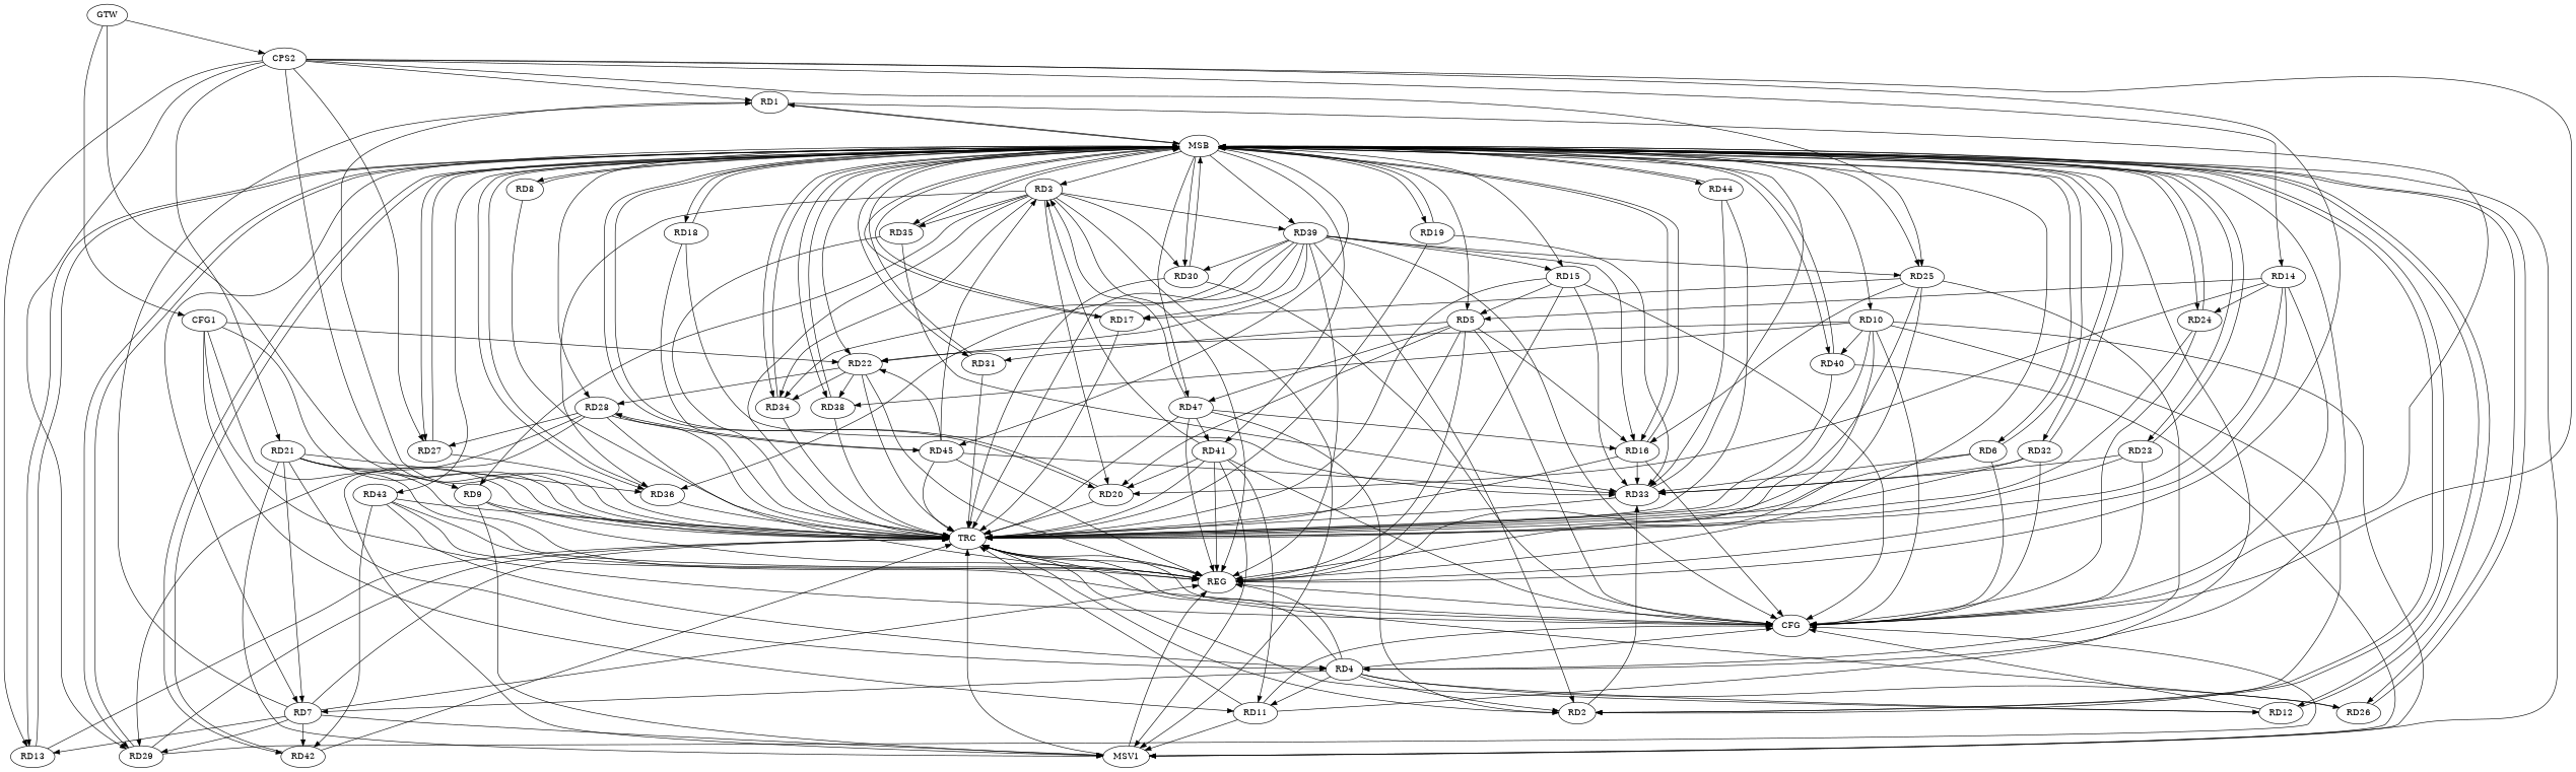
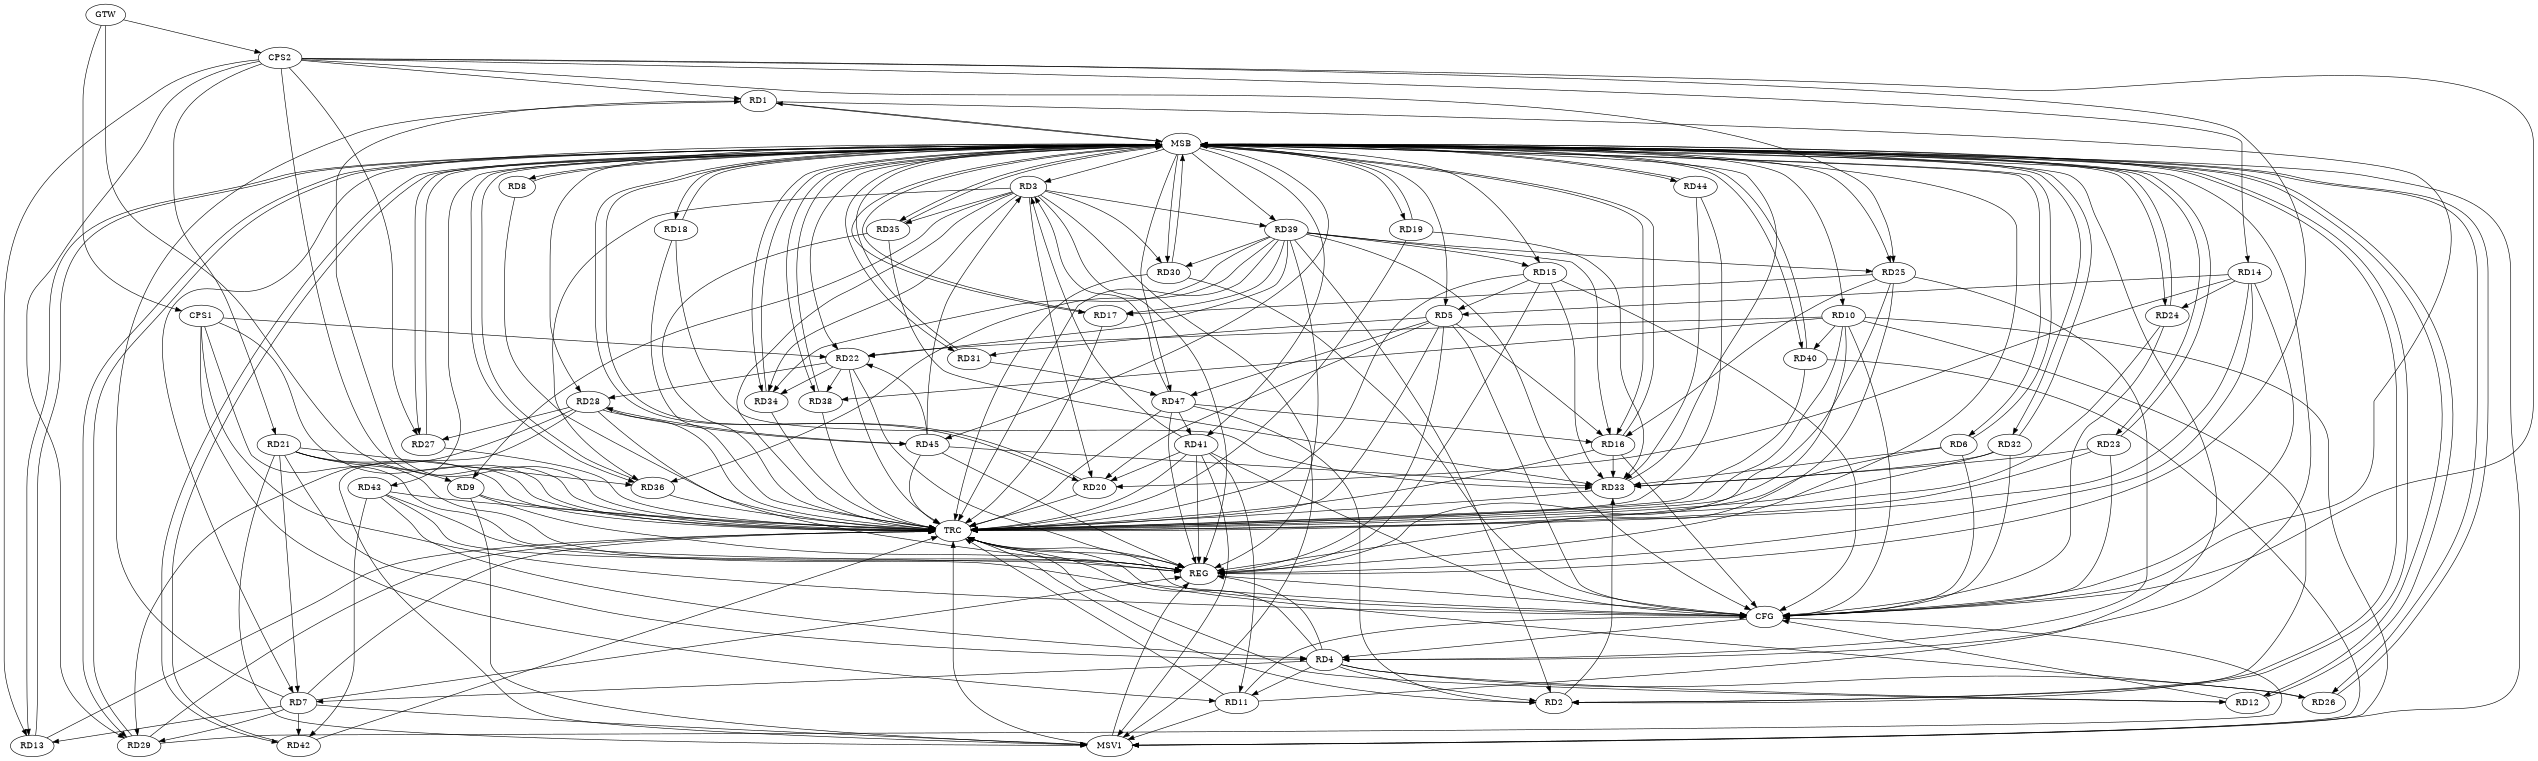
  strict digraph {
    n1 [label=RD1]
    n2 [label=MSB]
    n3 [label=CFG]
    n4 [label=TRC]
    n5 [label=RD2]
    n6 [label=RD3]
    n7 [label=RD20]
    n8 [label=RD30]
    n9 [label=RD34]
    n10 [label=RD35]
    n11 [label=RD36]
    n12 [label=RD39]
    n13 [label=REG]
    n14 [label=MSV1]
    n15 [label=RD4]
    n16 [label=RD7]
    n17 [label=RD12]
    n18 [label=RD26]
    n19 [label=RD5]
    n20 [label=RD16]
    n21 [label=RD31]
    n22 [label=RD47]
    n23 [label=RD6]
    n24 [label=RD13]
    n25 [label=RD29]
    n26 [label=RD42]
    n27 [label=RD8]
    n28 [label=RD10]
    n29 [label=RD22]
    n30 [label=RD38]
    n31 [label=RD40]
    n32 [label=RD24]
    n33 [label=RD15]
    n34 [label=RD17]
    n35 [label=RD18]
    n36 [label=RD19]
    n37 [label=RD28]
    n38 [label=RD23]
    n39 [label=RD25]
    n40 [label=RD27]
    n41 [label=RD45]
    n42 [label=RD32]
    n43 [label=RD41]
    n44 [label=RD43]
    n45 [label=RD44]
    n46 [label=RD33]
    n47 [label=RD9]
    n48 [label=RD11]
    n49 [label=RD14]
    n50 [label=RD21]
-   n51 [label=CFG1]
+   n51 [label=CPS1]
    n52 [label=CPS2]
    n53 [label=GTW]
    n1 -> n2
    n1 -> n3
    n1 -> n4
    n2 -> n1
    n2 -> n5
    n2 -> n6
    n2 -> n7
    n2 -> n8
    n2 -> n9
    n2 -> n10
    n2 -> n11
    n2 -> n12
    n2 -> n13
    n2 -> n14
    n2 -> n15
    n2 -> n16
    n2 -> n17
    n2 -> n18
    n2 -> n19
    n2 -> n20
    n2 -> n21
    n2 -> n22
    n2 -> n23
    n2 -> n24
    n2 -> n25
    n2 -> n26
    n2 -> n27
    n2 -> n28
    n2 -> n29
    n2 -> n30
    n2 -> n31
    n2 -> n32
    n2 -> n33
    n2 -> n34
    n2 -> n35
    n2 -> n36
    n2 -> n37
    n2 -> n38
    n2 -> n39
    n2 -> n40
    n2 -> n41
    n2 -> n42
    n2 -> n43
    n2 -> n44
    n2 -> n45
    n3 -> n4
    n4 -> n13
    n5 -> n2
    n5 -> n4
    n5 -> n46
    n6 -> n4
    n6 -> n7
    n6 -> n8
    n6 -> n9
    n6 -> n10
    n6 -> n11
    n6 -> n12
    n6 -> n13
    n6 -> n14
    n6 -> n47
    n7 -> n2
    n7 -> n4
    n8 -> n2
    n8 -> n3
    n8 -> n4
    n9 -> n2
    n9 -> n4
    n10 -> n2
    n10 -> n4
    n10 -> n46
    n11 -> n2
    n11 -> n4
    n12 -> n3
    n12 -> n4
    n12 -> n5
    n12 -> n8
    n12 -> n9
    n12 -> n11
    n12 -> n13
    n12 -> n20
    n12 -> n29
    n12 -> n33
    n12 -> n34
    n12 -> n39
    n13 -> n3
    n14 -> n4
    n14 -> n13
-   n15 -> n3
+   n3 -> n15
    n15 -> n4
    n15 -> n5
    n15 -> n13
    n15 -> n16
    n15 -> n17
    n15 -> n18
    n15 -> n48
    n16 -> n1
    n16 -> n4
    n16 -> n13
    n16 -> n14
    n16 -> n24
    n16 -> n25
    n16 -> n26
    n17 -> n2
    n17 -> n3
    n17 -> n4
    n18 -> n2
    n18 -> n4
    n19 -> n3
    n19 -> n4
    n19 -> n7
    n19 -> n13
    n19 -> n20
    n19 -> n21
    n19 -> n22
    n20 -> n2
    n20 -> n3
    n20 -> n4
    n20 -> n46
    n21 -> n2
-   n21 -> n4
+   n21 -> n22
    n22 -> n4
    n22 -> n5
    n22 -> n6
    n22 -> n13
    n22 -> n20
    n22 -> n43
    n23 -> n2
    n23 -> n3
    n23 -> n4
    n23 -> n46
    n24 -> n2
    n24 -> n4
    n25 -> n2
    n25 -> n3
    n25 -> n4
    n26 -> n2
    n26 -> n4
    n27 -> n2
    n27 -> n4
    n28 -> n3
    n28 -> n4
    n28 -> n5
    n28 -> n13
    n28 -> n14
    n28 -> n29
    n28 -> n30
    n28 -> n31
    n29 -> n4
    n29 -> n9
    n29 -> n13
    n29 -> n30
    n29 -> n37
    n30 -> n2
    n30 -> n4
    n31 -> n2
    n31 -> n4
    n31 -> n14
    n32 -> n2
    n32 -> n3
    n32 -> n4
    n33 -> n3
    n33 -> n4
    n33 -> n13
    n33 -> n19
    n33 -> n46
    n34 -> n2
    n34 -> n4
    n35 -> n2
    n35 -> n4
    n35 -> n46
    n36 -> n2
    n36 -> n4
    n36 -> n46
    n37 -> n4
    n37 -> n13
    n37 -> n14
    n37 -> n25
    n37 -> n40
    n37 -> n41
    n38 -> n2
    n38 -> n3
    n38 -> n4
    n38 -> n46
    n39 -> n4
    n39 -> n13
    n39 -> n15
    n39 -> n20
    n39 -> n34
    n40 -> n2
    n40 -> n4
    n41 -> n4
    n41 -> n6
    n41 -> n13
    n41 -> n29
    n41 -> n37
    n41 -> n46
    n42 -> n2
    n42 -> n3
    n42 -> n4
    n42 -> n46
    n43 -> n3
    n43 -> n4
    n43 -> n6
    n43 -> n7
    n43 -> n13
    n43 -> n14
    n43 -> n48
    n44 -> n3
    n44 -> n4
    n44 -> n13
    n44 -> n15
    n44 -> n26
    n45 -> n2
    n45 -> n4
    n45 -> n46
    n46 -> n2
    n46 -> n4
    n47 -> n4
    n47 -> n13
    n47 -> n14
    n48 -> n2
    n48 -> n3
    n48 -> n4
    n48 -> n14
    n49 -> n3
    n49 -> n4
    n49 -> n7
    n49 -> n13
    n49 -> n19
    n49 -> n32
    n50 -> n4
    n50 -> n11
    n50 -> n13
    n50 -> n14
    n50 -> n15
    n50 -> n16
    n50 -> n47
    n51 -> n3
    n51 -> n4
    n51 -> n13
    n51 -> n29
    n51 -> n48
    n52 -> n1
    n52 -> n3
    n52 -> n4
    n52 -> n13
    n52 -> n24
    n52 -> n25
    n52 -> n39
    n52 -> n40
    n52 -> n49
    n52 -> n50
    n53 -> n4
    n53 -> n51
    n53 -> n52
  }
